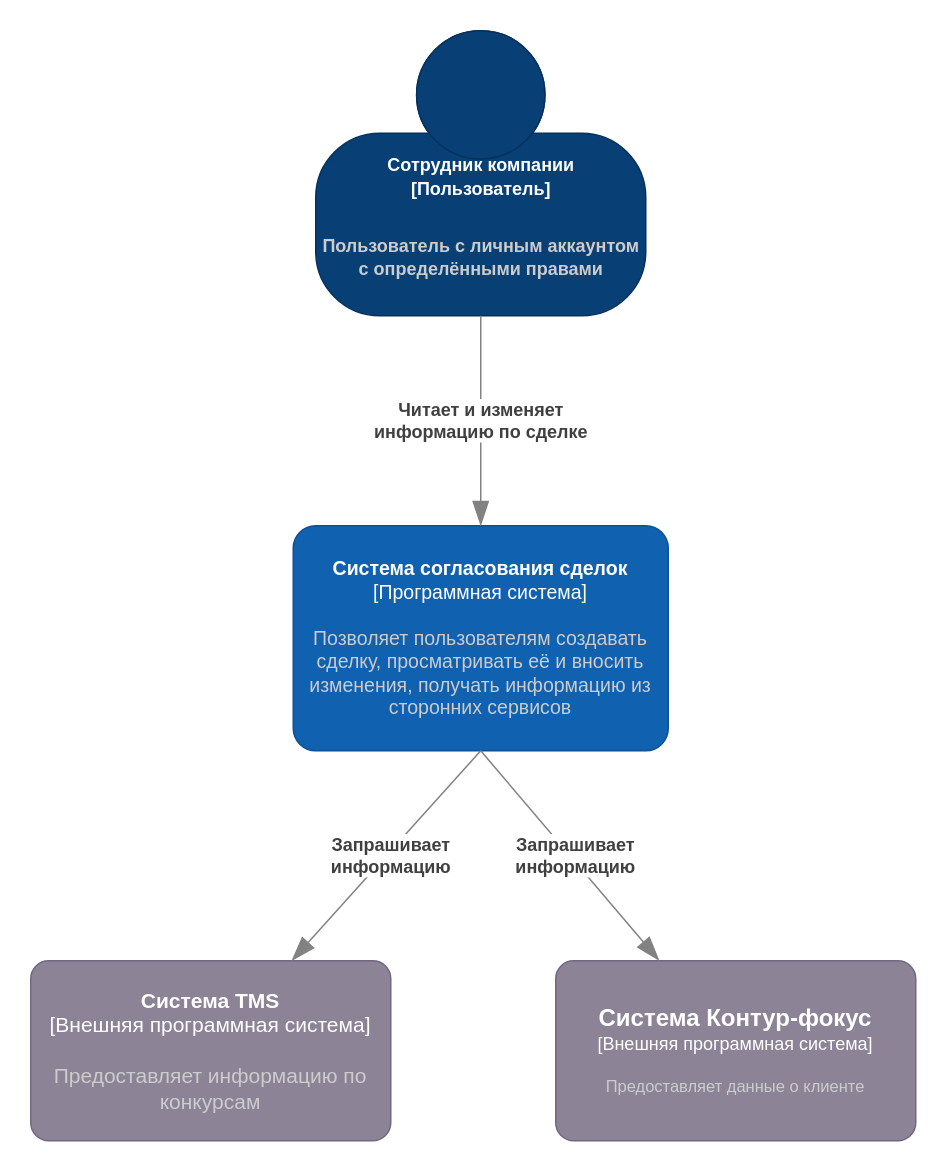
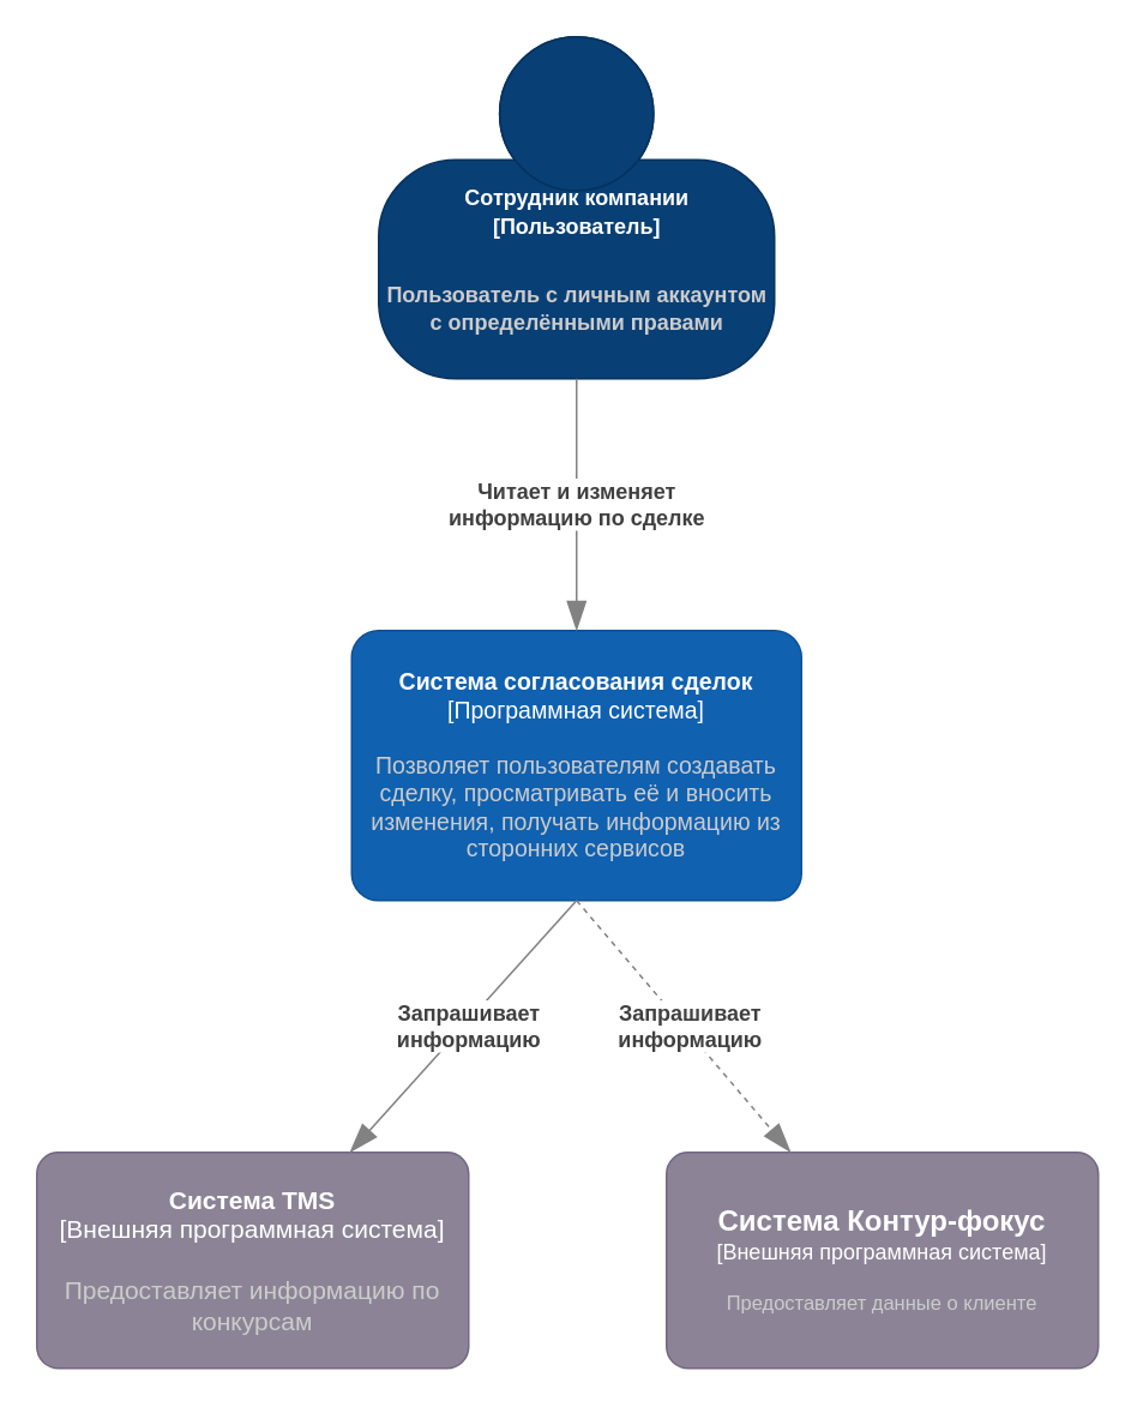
  <mxCell id="0" />
  <mxCell id="1" parent="0" />
  <mxCell id="2" value="&lt;font style=&quot;font-size: 12px;&quot;&gt;&lt;span style=&quot;font-size: 12px;&quot;&gt;Сотрудник компании&lt;/span&gt;&lt;/font&gt;&lt;div style=&quot;font-size: 12px;&quot;&gt;[Пользователь]&lt;/div&gt;&lt;br style=&quot;font-size: 12px;&quot;&gt;&lt;div style=&quot;font-size: 12px;&quot;&gt;&lt;font style=&quot;font-size: 12px;&quot;&gt;&lt;font color=&quot;#cccccc&quot; style=&quot;font-size: 12px;&quot;&gt;Пользователь с личным аккаунтом &#10;с определёнными правами&lt;/font&gt;&lt;/font&gt;&lt;/div&gt;" style="html=1;fontSize=20;dashed=0;whitespace=wrap;fillColor=#083F75;strokeColor=#06315C;fontColor=#ffffff;shape=mxgraph.c4.person2;align=center;metaEdit=1;points=[[0.5,0,0],[1,0.5,0],[1,0.75,0],[0.75,1,0],[0.5,1,0],[0.25,1,0],[0,0.75,0],[0,0.5,0]];resizable=1;verticalAlign=top;labelPosition=center;verticalLabelPosition=middle;horizontal=1;fontStyle=1" vertex="1" parent="1"><mxGeometry x="210" y="20" width="220" height="190" as="geometry" /></mxCell>
  <mxCell id="3" value="&lt;font style=&quot;font-size: 14px;&quot;&gt;&lt;b style=&quot;font-size: 14px;&quot;&gt;Система TMS&lt;/b&gt;&lt;/font&gt;&lt;div style=&quot;font-size: 14px;&quot;&gt;[Внешняя программная система]&lt;/div&gt;&lt;br style=&quot;font-size: 14px;&quot;&gt;&lt;div style=&quot;font-size: 14px;&quot;&gt;&lt;font style=&quot;font-size: 14px;&quot;&gt;&lt;font color=&quot;#cccccc&quot; style=&quot;font-size: 14px;&quot;&gt;Предоставляет информацию по конкурсам&lt;/font&gt;&lt;/font&gt;&lt;/div&gt;" style="rounded=1;whiteSpace=wrap;html=1;labelBackgroundColor=none;fillColor=#8C8496;fontColor=#ffffff;align=center;arcSize=10;strokeColor=#736782;metaEdit=1;resizable=0;points=[[0.25,0,0],[0.5,0,0],[0.75,0,0],[1,0.25,0],[1,0.5,0],[1,0.75,0],[0.75,1,0],[0.5,1,0],[0.25,1,0],[0,0.75,0],[0,0.5,0],[0,0.25,0]];fontSize=14;" vertex="1" parent="1"><mxGeometry x="20" y="640" width="240" height="120" as="geometry" /></mxCell>
  <mxCell id="4" value="&lt;font style=&quot;font-size: 13px;&quot;&gt;&lt;b style=&quot;font-size: 13px;&quot;&gt;Система согласования сделок&lt;/b&gt;&lt;/font&gt;&lt;div style=&quot;font-size: 13px;&quot;&gt;[Программная система]&lt;/div&gt;&lt;br style=&quot;font-size: 13px;&quot;&gt;&lt;div style=&quot;font-size: 13px;&quot;&gt;&lt;font style=&quot;font-size: 13px;&quot;&gt;&lt;font color=&quot;#cccccc&quot; style=&quot;font-size: 13px;&quot;&gt;Позволяет пользователям создавать сделку, просматривать её и вносить изменения, получать информацию из сторонних сервисов&lt;/font&gt;&lt;/font&gt;&lt;/div&gt;" style="rounded=1;whiteSpace=wrap;html=1;labelBackgroundColor=none;fillColor=#1061B0;fontColor=#ffffff;align=center;arcSize=10;strokeColor=#0D5091;metaEdit=1;resizable=1;points=[[0.25,0,0],[0.5,0,0],[0.75,0,0],[1,0.25,0],[1,0.5,0],[1,0.75,0],[0.75,1,0],[0.5,1,0],[0.25,1,0],[0,0.75,0],[0,0.5,0],[0,0.25,0]];fontSize=13;" vertex="1" parent="1"><mxGeometry x="195" y="350" width="250" height="150" as="geometry" /></mxCell>
  <mxCell id="5" value="&lt;div style=&quot;text-align: left; font-size: 12px;&quot;&gt;&lt;div style=&quot;text-align: center; font-size: 12px;&quot;&gt;&lt;b style=&quot;font-size: 12px;&quot;&gt;Запрашивает &#10;информацию&lt;/b&gt;&lt;/div&gt;&lt;/div&gt;" style="endArrow=blockThin;html=1;fontSize=12;fontColor=#404040;strokeWidth=1;endFill=1;strokeColor=#828282;elbow=vertical;metaEdit=1;endSize=14;startSize=14;jumpStyle=arc;jumpSize=16;rounded=0;exitX=0.5;exitY=1;exitDx=0;exitDy=0;exitPerimeter=0;" edge="1" parent="1" source="4" target="3"><mxGeometry x="-0.021" y="2" width="240" relative="1" as="geometry"><mxPoint x="260" y="420" as="sourcePoint" /><mxPoint x="500" y="420" as="targetPoint" /><mxPoint as="offset" /></mxGeometry></mxCell>
  <mxCell id="6" value="&lt;div style=&quot;text-align: left; font-size: 12px;&quot;&gt;&lt;div style=&quot;text-align: center; font-size: 12px;&quot;&gt;&lt;b style=&quot;font-size: 12px;&quot;&gt;Читает и изменяет &#10;информацию по сделке&lt;/b&gt;&lt;/div&gt;&lt;/div&gt;" style="endArrow=blockThin;html=1;fontSize=12;fontColor=#404040;strokeWidth=1;endFill=1;strokeColor=#828282;elbow=vertical;metaEdit=1;endSize=14;startSize=14;jumpStyle=arc;jumpSize=16;rounded=0;exitX=0.5;exitY=1;exitDx=0;exitDy=0;exitPerimeter=0;" edge="1" parent="1" source="2" target="4"><mxGeometry width="240" relative="1" as="geometry"><mxPoint x="330" y="460" as="sourcePoint" /><mxPoint x="198.571" y="575" as="targetPoint" /></mxGeometry></mxCell>
  <mxCell id="7" value="&lt;font style=&quot;font-size: 16px&quot;&gt;&lt;b&gt;Система Контур-фокус&lt;/b&gt;&lt;/font&gt;&lt;div&gt;[Внешняя программная система]&lt;/div&gt;&lt;br&gt;&lt;div&gt;&lt;font style=&quot;font-size: 11px&quot;&gt;&lt;font color=&quot;#cccccc&quot;&gt;Предоставляет данные о клиенте&lt;/font&gt;&lt;/div&gt;" style="rounded=1;whiteSpace=wrap;html=1;labelBackgroundColor=none;fillColor=#8C8496;fontColor=#ffffff;align=center;arcSize=10;strokeColor=#736782;metaEdit=1;resizable=0;points=[[0.25,0,0],[0.5,0,0],[0.75,0,0],[1,0.25,0],[1,0.5,0],[1,0.75,0],[0.75,1,0],[0.5,1,0],[0.25,1,0],[0,0.75,0],[0,0.5,0],[0,0.25,0]];" vertex="1" parent="1"><mxGeometry x="370" y="640" width="240" height="120" as="geometry" /></mxCell>
- <mxCell id="8" value="&lt;div style=&quot;text-align: left; font-size: 12px;&quot;&gt;&lt;div style=&quot;text-align: center; font-size: 12px;&quot;&gt;&lt;b style=&quot;font-size: 12px;&quot;&gt;Запрашивает &#10;информацию&lt;/b&gt;&lt;/div&gt;&lt;/div&gt;" style="endArrow=blockThin;html=1;fontSize=12;fontColor=#404040;strokeWidth=1;endFill=1;strokeColor=#828282;elbow=vertical;metaEdit=1;endSize=14;startSize=14;jumpStyle=arc;jumpSize=16;rounded=0;exitX=0.5;exitY=1;exitDx=0;exitDy=0;exitPerimeter=0;" edge="1" parent="1" target="7" source="4"><mxGeometry x="0.025" y="3" width="240" relative="1" as="geometry"><mxPoint x="730" y="510" as="sourcePoint" /><mxPoint x="910" y="430" as="targetPoint" /><mxPoint as="offset" /></mxGeometry></mxCell>
+ <mxCell id="8" value="&lt;div style=&quot;text-align: left; font-size: 12px;&quot;&gt;&lt;div style=&quot;text-align: center; font-size: 12px;&quot;&gt;&lt;b style=&quot;font-size: 12px;&quot;&gt;Запрашивает &#10;информацию&lt;/b&gt;&lt;/div&gt;&lt;/div&gt;" style="endArrow=blockThin;html=1;fontSize=12;fontColor=#404040;strokeWidth=1;endFill=1;strokeColor=#828282;elbow=vertical;metaEdit=1;endSize=14;startSize=14;jumpStyle=arc;jumpSize=16;rounded=0;exitX=0.5;exitY=1;exitDx=0;exitDy=0;exitPerimeter=0;dashed=1;" edge="1" parent="1" target="7" source="4"><mxGeometry x="0.025" y="3" width="240" relative="1" as="geometry"><mxPoint x="730" y="510" as="sourcePoint" /><mxPoint x="910" y="430" as="targetPoint" /><mxPoint as="offset" /></mxGeometry></mxCell>
